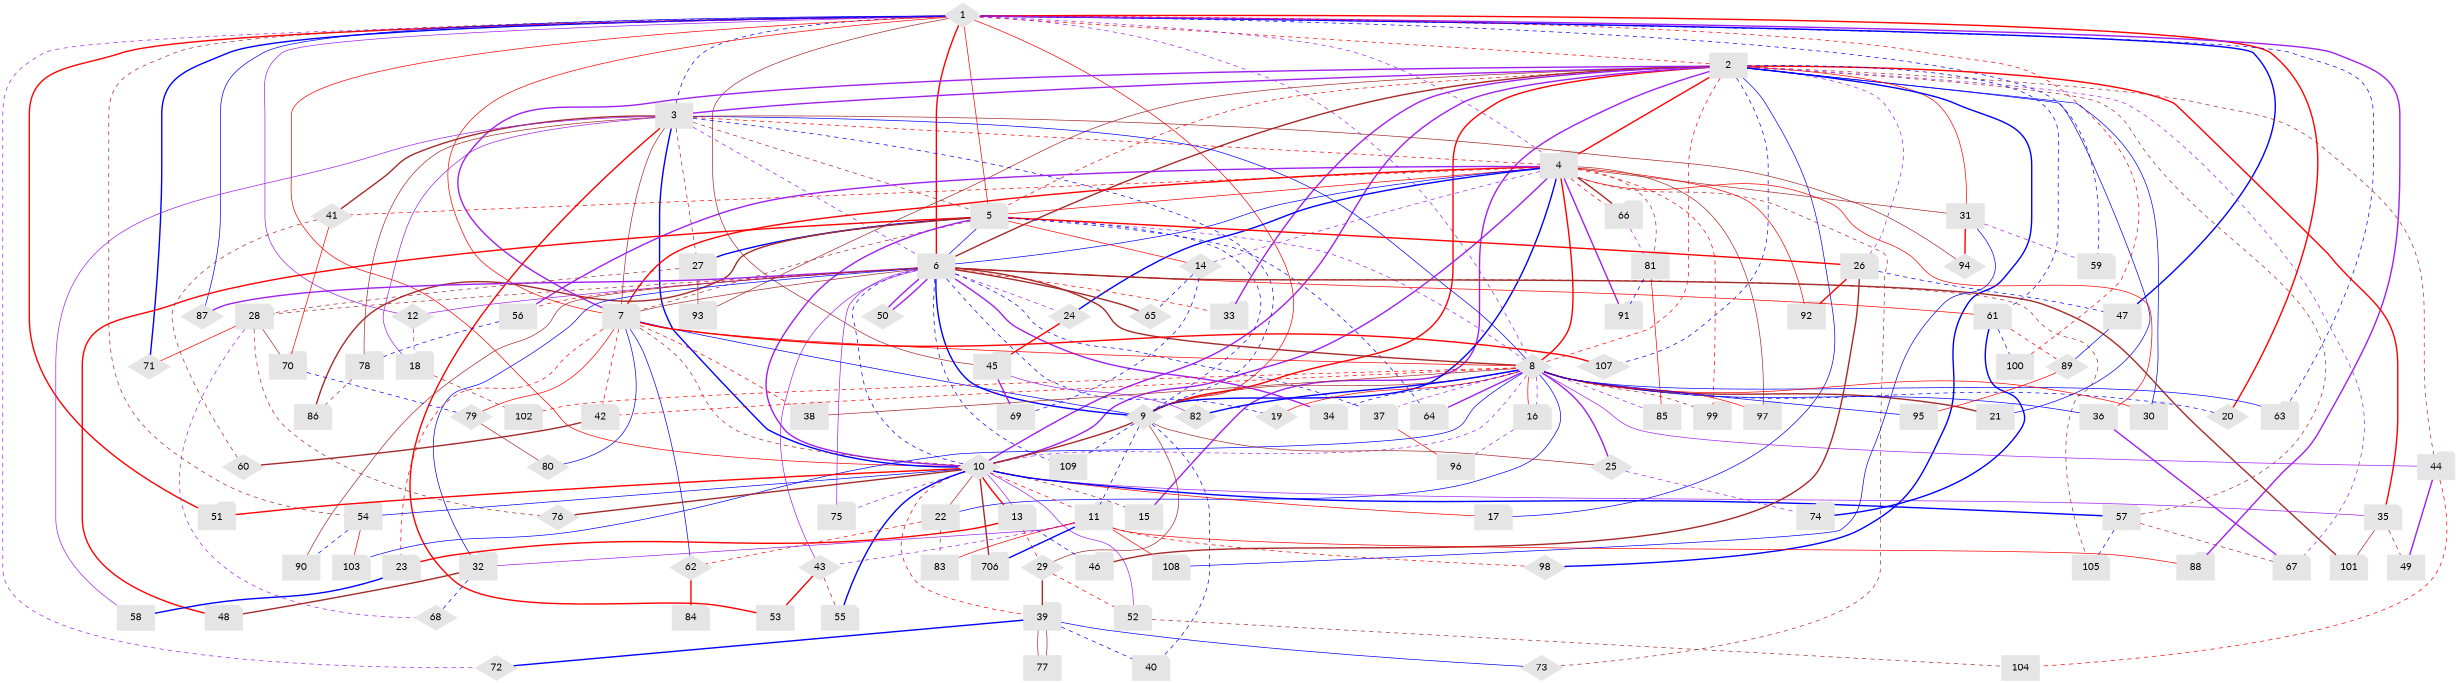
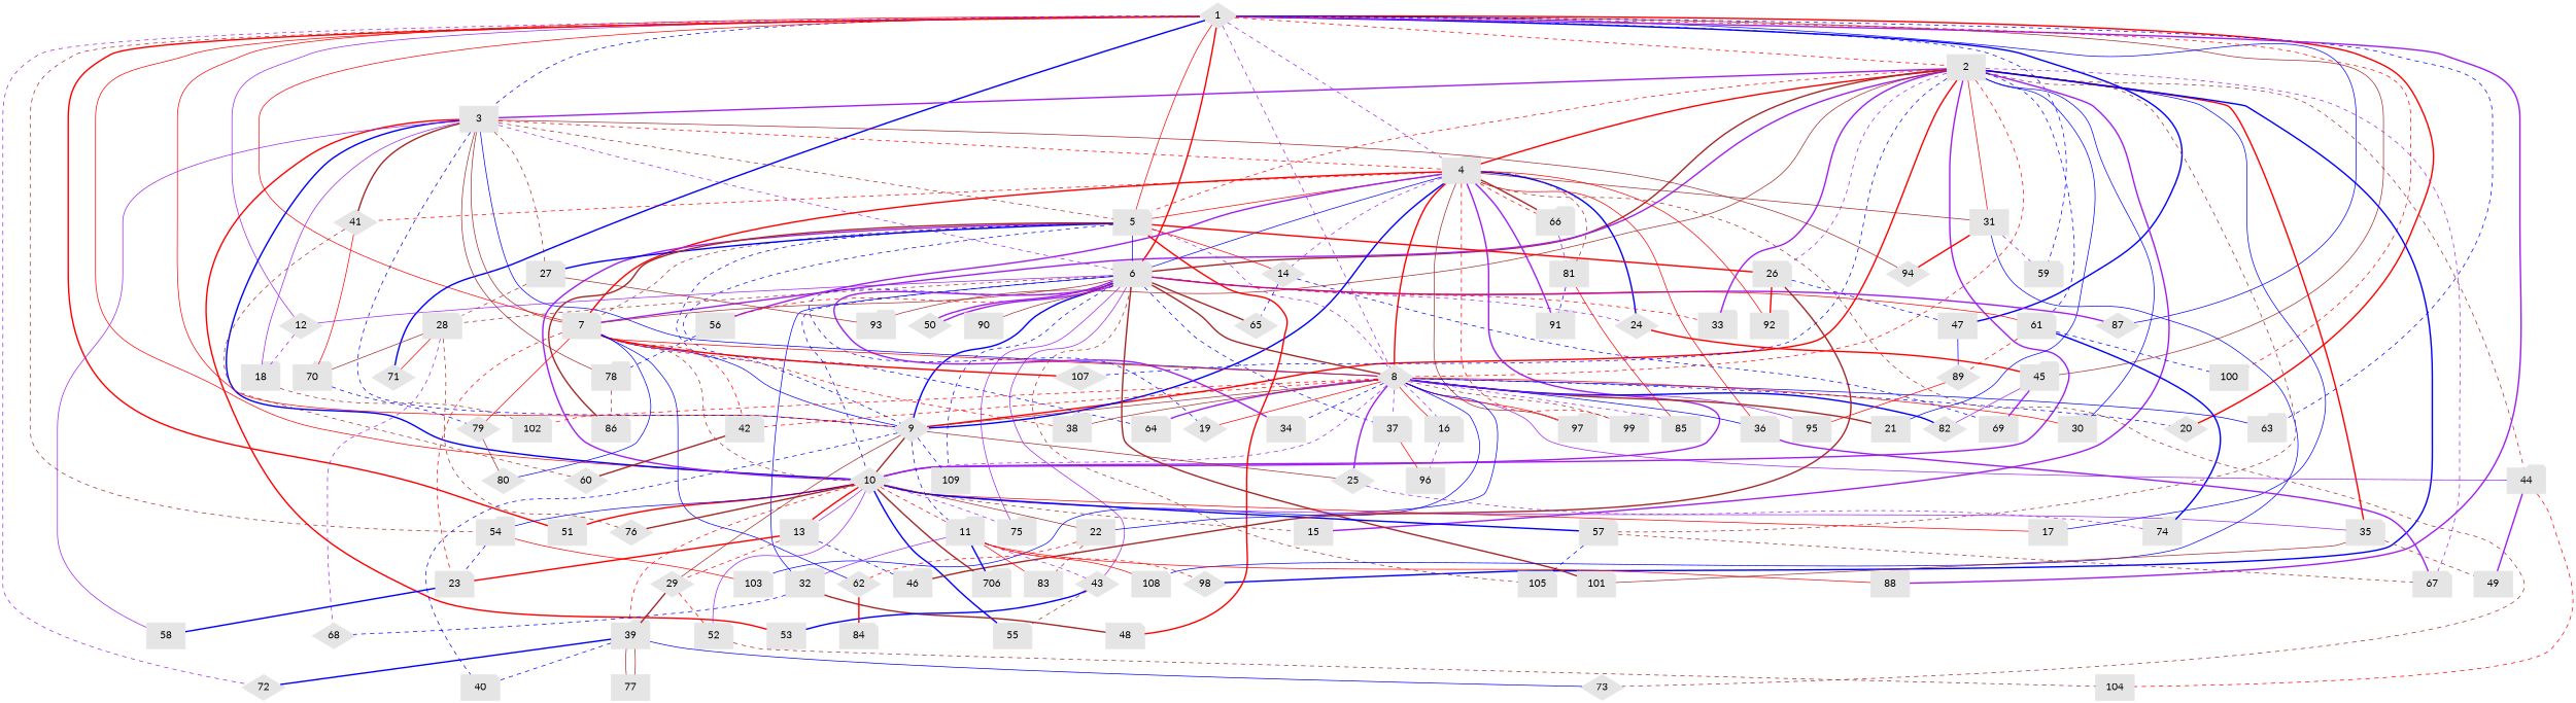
  graph {
    fontname=Lato
    node [color=gray90 fontname=Lato shape=note style=filled]
    edge [color=red fontname=Lato style=dashed]
    1 [shape=diamond]
    2 [shape=box]
    3 [shape=box]
    4 [shape=folder]
    5
    6
    7
    8 [shape=diamond]
    9 [shape=diamond]
    10 [shape=diamond]
    12 [shape=diamond]
    20 [shape=diamond]
    45 [shape=folder]
    47 [shape=box]
    51 [shape=folder]
    54 [shape=folder]
    59
    63 [shape=folder]
    71 [shape=diamond]
    72 [shape=diamond]
    87 [shape=diamond]
    88 [shape=folder]
    100 [shape=box]
    15 [shape=box]
    17
    21 [shape=box]
    26
    30 [shape=folder]
    31 [shape=box]
    33 [shape=folder]
    35
    44 [shape=folder]
    57
    61
    93 [shape=folder]
    98 [shape=diamond]
    107 [shape=diamond]
    67
    18 [shape=folder]
    27
    41 [shape=diamond]
    53 [shape=box]
    58 [shape=box]
    78 [shape=folder]
    94 [shape=diamond]
    14 [shape=diamond]
    24 [shape=diamond]
    36
    56 [shape=box]
    66 [shape=folder]
    73 [shape=diamond]
    81 [shape=folder]
    91 [shape=folder]
    92 [shape=folder]
    97 [shape=folder]
    99 [shape=folder]
    48
    64
    86
    19 [shape=diamond]
    28
    32 [shape=folder]
    34
    37
    43 [shape=diamond]
    50 [shape=diamond]
    65 [shape=diamond]
    75 [shape=folder]
    90 [shape=box]
    101
    105
    109 [shape=box]
    23
    38 [shape=folder]
    42
    62 [shape=diamond]
    79 [shape=diamond]
    80 [shape=diamond]
    16
    22 [shape=box]
    25 [shape=diamond]
    82 [shape=diamond]
    85 [shape=box]
    95 [shape=box]
    102
    103
    11 [shape=folder]
    29 [shape=diamond]
    40
    13
    39 [shape=folder]
    52
    55
    76 [shape=diamond]
    n95 [label=706 shape=folder]
    69 [shape=box]
    89 [shape=diamond]
    46 [shape=folder]
    108
    49 [shape=box]
    104 [shape=box]
    74 [shape=folder]
    70 [shape=folder]
    60 [shape=diamond]
    68 [shape=diamond]
    96 [shape=box]
    84
    83 [shape=box]
    77 [shape=box]
    1 -- 2
    1 -- 3 [color=blue]
    1 -- 4 [color=purple]
    1 -- 5 [style=solid]
    1 -- 6 [style=bold]
    1 -- 7 [style=solid]
    1 -- 8 [color=purple]
    1 -- 9 [style=solid]
    1 -- 10 [style=solid]
    1 -- 12 [color=purple style=solid]
    1 -- 20 [style=bold]
    1 -- 45 [color=brown style=solid]
    1 -- 47 [color=blue style=bold]
    1 -- 51 [style=bold]
    1 -- 54 [color=brown]
    1 -- 59 [color=blue]
    1 -- 63 [color=blue]
    1 -- 71 [color=blue style=bold]
    1 -- 72 [color=purple]
    1 -- 87 [color=blue style=solid]
    1 -- 88 [color=purple style=bold]
    1 -- 100
    2 -- 3 [color=purple style=bold]
    2 -- 4 [style=bold]
    2 -- 5
    2 -- 6 [color=brown style=bold]
    2 -- 7 [color=purple style=bold]
    2 -- 8
    2 -- 9 [style=bold]
    2 -- 10 [color=purple style=bold]
    2 -- 15 [color=purple style=bold]
    2 -- 17 [color=blue style=solid]
    2 -- 21 [color=blue style=solid]
    2 -- 26 [color=purple]
    2 -- 30 [color=blue style=solid]
    2 -- 31 [style=solid]
    2 -- 33 [color=purple style=bold]
    2 -- 35 [style=bold]
    2 -- 44 [color=brown]
    2 -- 57 [color=brown]
    2 -- 61 [color=blue]
    2 -- 93 [color=brown style=solid]
    2 -- 98 [color=blue style=bold]
    2 -- 107 [color=blue]
    2 -- 67 [color=purple]
    3 -- 4
    3 -- 5 [color=brown]
    3 -- 6 [color=purple]
    3 -- 7 [color=brown style=solid]
    3 -- 8 [color=blue style=solid]
    3 -- 9 [color=blue]
    3 -- 10 [color=blue style=bold]
    3 -- 18 [color=purple style=solid]
    3 -- 27 [color=brown]
    3 -- 41 [color=brown style=bold]
    3 -- 53 [style=bold]
    3 -- 58 [color=purple style=solid]
    3 -- 78 [color=brown style=solid]
    3 -- 94 [color=brown style=solid]
    4 -- 5 [style=solid]
    4 -- 6 [color=blue style=solid]
    4 -- 7 [style=bold]
    4 -- 8 [style=bold]
    4 -- 9 [color=blue style=bold]
    4 -- 10 [color=purple style=bold]
    4 -- 31 [color=brown style=solid]
    4 -- 41
    4 -- 14 [color=purple]
    4 -- 24 [color=blue style=bold]
    4 -- 36 [style=solid]
    4 -- 56 [color=purple style=bold]
    4 -- 66
    4 -- 66 [color=brown style=bold]
    4 -- 73 [color=brown]
    4 -- 81 [color=brown]
    4 -- 91 [color=purple style=bold]
    4 -- 92 [style=solid]
    4 -- 97 [color=brown style=solid]
    4 -- 99
    5 -- 6 [color=blue style=solid]
    5 -- 7 [color=brown]
    5 -- 8 [color=purple]
    5 -- 9 [color=blue]
    5 -- 10 [color=purple style=bold]
    5 -- 26 [style=bold]
    5 -- 27 [color=blue style=bold]
    5 -- 14 [style=solid]
    5 -- 48 [style=bold]
    5 -- 64 [color=blue]
    5 -- 86 [color=brown style=bold]
    6 -- 7 [color=brown style=solid]
    6 -- 8 [color=brown style=bold]
    6 -- 9 [color=blue style=bold]
    6 -- 10 [color=blue]
    6 -- 12 [color=purple style=solid]
    6 -- 87 [color=purple style=bold]
    6 -- 33
    6 -- 61 [style=solid]
    6 -- 24 [color=purple]
    6 -- 56
    6 -- 19 [color=blue]
    6 -- 28 [color=brown]
    6 -- 32 [color=blue style=solid]
    6 -- 34 [color=purple style=bold]
    6 -- 37 [color=blue]
    6 -- 43 [color=purple style=solid]
    6 -- 50 [color=purple style=bold]
    6 -- 50 [color=purple style=bold]
    6 -- 65 [color=brown style=bold]
    6 -- 75 [color=purple style=solid]
    6 -- 90 [color=brown style=solid]
    6 -- 101 [color=brown style=bold]
    6 -- 105 [color=brown]
    6 -- 109 [color=blue]
    7 -- 8 [style=solid]
    7 -- 9 [color=blue style=solid]
    7 -- 10 [color=brown]
    7 -- 107 [style=bold]
    7 -- 23
    7 -- 38
    7 -- 42
    7 -- 62 [color=blue style=solid]
    7 -- 79 [style=solid]
    7 -- 80 [color=blue style=solid]
    8 -- 9 [color=brown style=solid]
    8 -- 10 [color=purple]
    8 -- 20 [color=blue]
    8 -- 63 [color=blue style=solid]
    8 -- 21 [color=brown style=bold]
    8 -- 30 [style=solid]
    8 -- 44 [color=purple style=solid]
    8 -- 36 [color=blue style=solid]
    8 -- 97 [style=solid]
    8 -- 99 [color=brown]
    8 -- 64 [color=purple style=bold]
    8 -- 19 [style=solid]
    8 -- 34 [color=blue]
    8 -- 37 [color=purple]
    8 -- 38 [color=brown style=solid]
    8 -- 42
    8 -- 16 [style=solid]
    8 -- 16 [color=purple]
    8 -- 22 [color=blue style=solid]
    8 -- 25 [color=purple style=bold]
    8 -- 82 [color=blue style=bold]
    8 -- 85 [color=purple]
-   8 -- 95 [color=blue style=solid]
+   8 -- 95 [color=purple style=solid]
    8 -- 102
    8 -- 103 [color=blue style=solid]
    9 -- 10 [color=brown style=bold]
    9 -- 109 [color=blue]
    9 -- 25 [color=brown style=solid]
    9 -- 11 [color=blue]
    9 -- 29 [color=brown style=solid]
    9 -- 40 [color=blue]
    10 -- 51 [style=bold]
    10 -- 54 [color=blue style=solid]
    10 -- 15 [color=brown]
    10 -- 17 [style=solid]
    10 -- 35 [color=purple style=solid]
    10 -- 57 [color=blue style=bold]
    10 -- 75 [color=purple]
    10 -- 22 [color=brown style=solid]
    10 -- 11
    10 -- 13 [style=bold]
    10 -- 13 [color=purple style=solid]
    10 -- 39
    10 -- 52 [color=purple style=solid]
    10 -- 55 [color=blue style=bold]
    10 -- 76 [color=brown style=bold]
    10 -- n95 [color=brown style=bold]
    12 -- 18 [color=purple]
    45 -- 82 [color=purple style=solid]
    45 -- 69 [color=purple style=bold]
    47 -- 89 [color=blue style=solid]
-   54 -- 90 [color=blue]
+   54 -- 23 [color=blue]
    54 -- 103 [style=solid]
    26 -- 47 [color=blue]
    26 -- 92 [style=bold]
    26 -- 46 [color=brown style=bold]
    31 -- 59 [color=purple]
    31 -- 94 [style=bold]
    31 -- 108 [color=blue style=solid]
    35 -- 101 [color=brown style=solid]
    35 -- 49 [color=brown]
    44 -- 49 [color=purple style=bold]
    44 -- 104
    57 -- 67 [color=brown]
    57 -- 105 [color=blue]
    61 -- 100 [color=blue]
    61 -- 89
    61 -- 74 [color=blue style=bold]
    18 -- 102 [color=brown]
    27 -- 93 [color=brown style=solid]
    27 -- 28 [color=brown]
    41 -- 70 [style=solid]
    41 -- 60 [color=brown]
    78 -- 86 [color=brown]
    14 -- 65 [color=blue]
    14 -- 69 [color=blue]
    24 -- 45 [style=bold]
    36 -- 67 [color=purple style=bold]
    56 -- 78 [color=blue]
    66 -- 81 [color=purple]
    81 -- 91 [color=blue]
    81 -- 85 [style=solid]
    28 -- 71 [style=solid]
    28 -- 76 [color=brown]
    28 -- 70 [color=brown style=solid]
    28 -- 68 [color=purple]
    32 -- 48 [color=brown style=bold]
    32 -- 68 [color=blue]
    37 -- 96 [style=solid]
-   43 -- 53 [style=bold]
+   43 -- 53 [color=blue style=bold]
    43 -- 55 [color=brown]
    23 -- 58 [color=blue style=bold]
    42 -- 60 [color=brown style=bold]
    62 -- 84 [style=bold]
    79 -- 80 [color=brown style=solid]
    16 -- 96 [color=purple]
    22 -- 62
    22 -- 83 [color=brown]
    25 -- 74 [color=purple]
    11 -- 88 [style=solid]
    11 -- 98
    11 -- 32 [color=purple style=solid]
    11 -- 43 [color=purple]
    11 -- n95 [color=blue style=bold]
    11 -- 108 [style=solid]
    11 -- 83 [style=solid]
    29 -- 39 [color=brown style=bold]
    29 -- 52
    13 -- 23 [style=bold]
    13 -- 29
    13 -- 46 [color=blue]
    39 -- 72 [color=blue style=bold]
    39 -- 73 [color=blue style=solid]
    39 -- 40 [color=blue]
    39 -- 77 [color=brown style=solid]
    39 -- 77 [color=brown style=solid]
    52 -- 104 [color=brown]
    89 -- 95 [style=solid]
    70 -- 79 [color=blue]
  }
